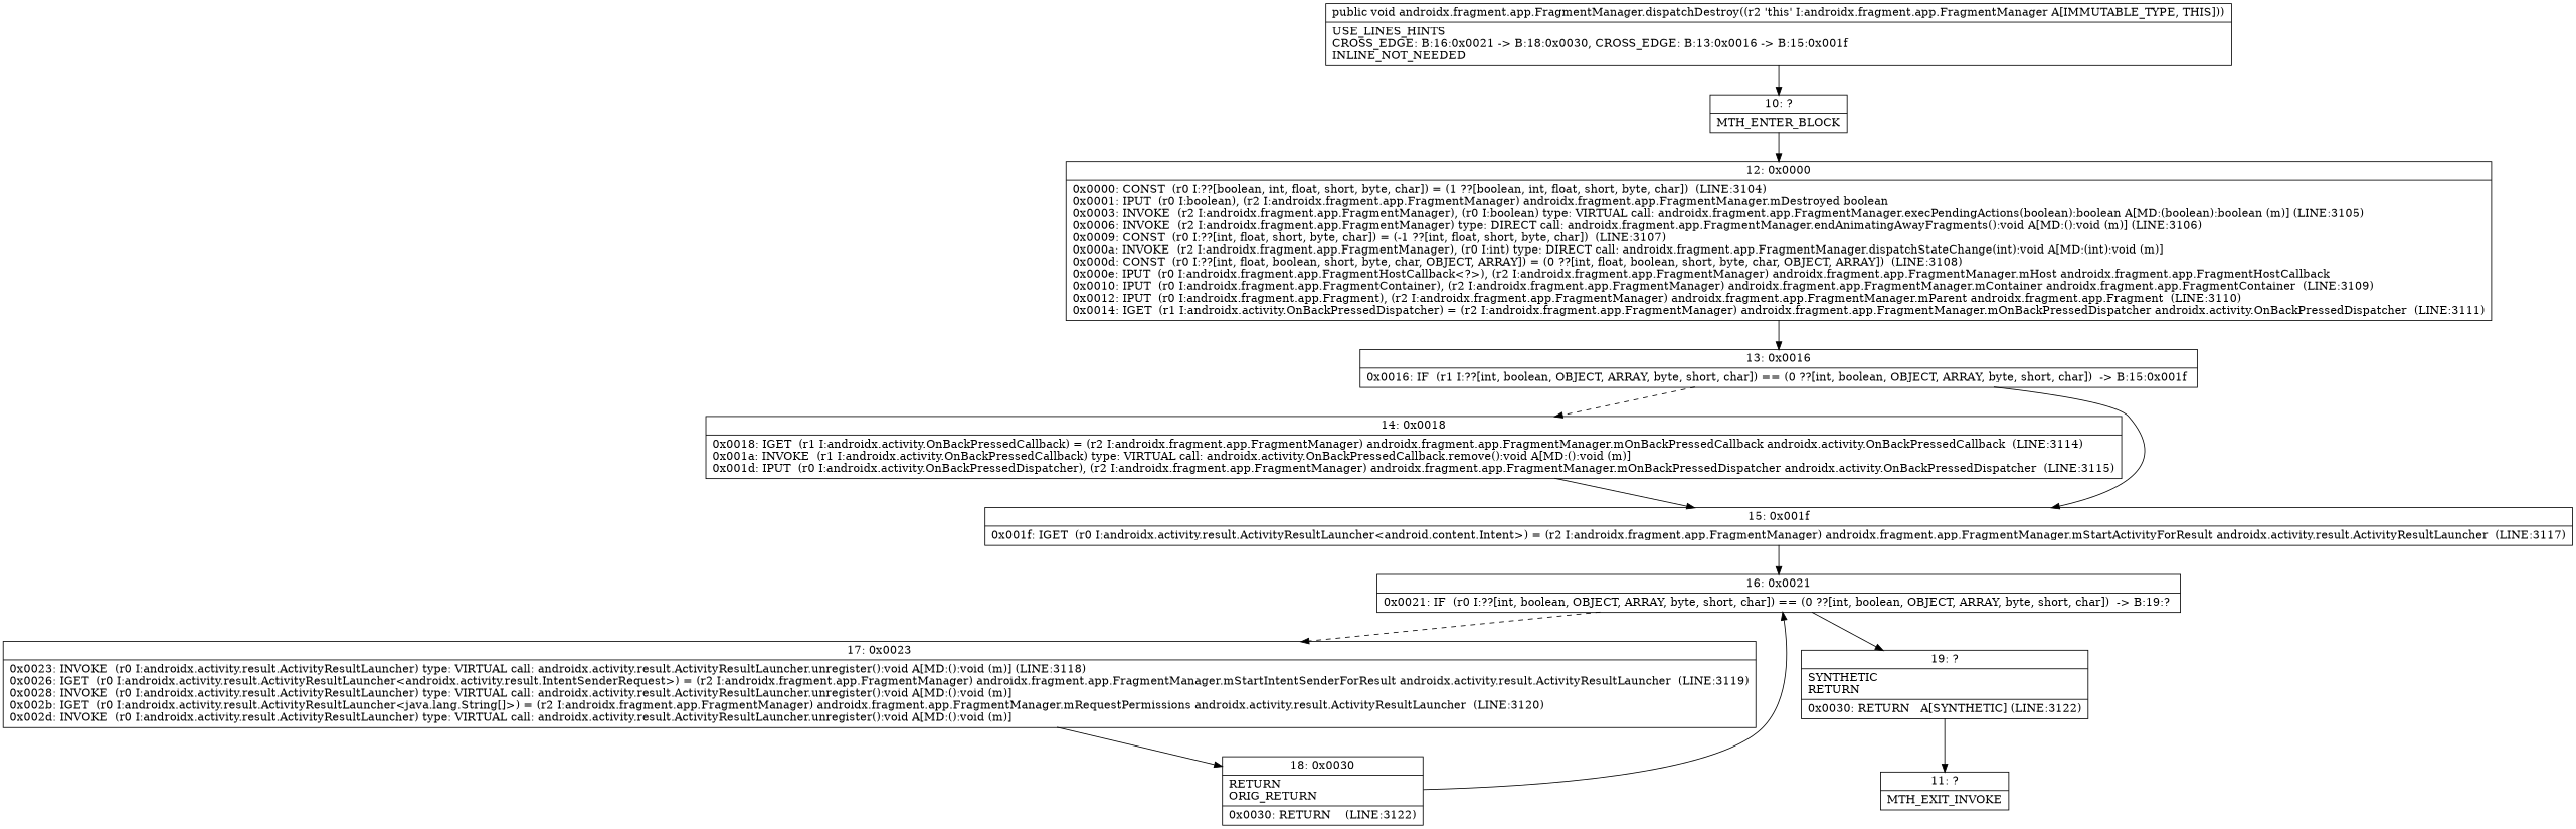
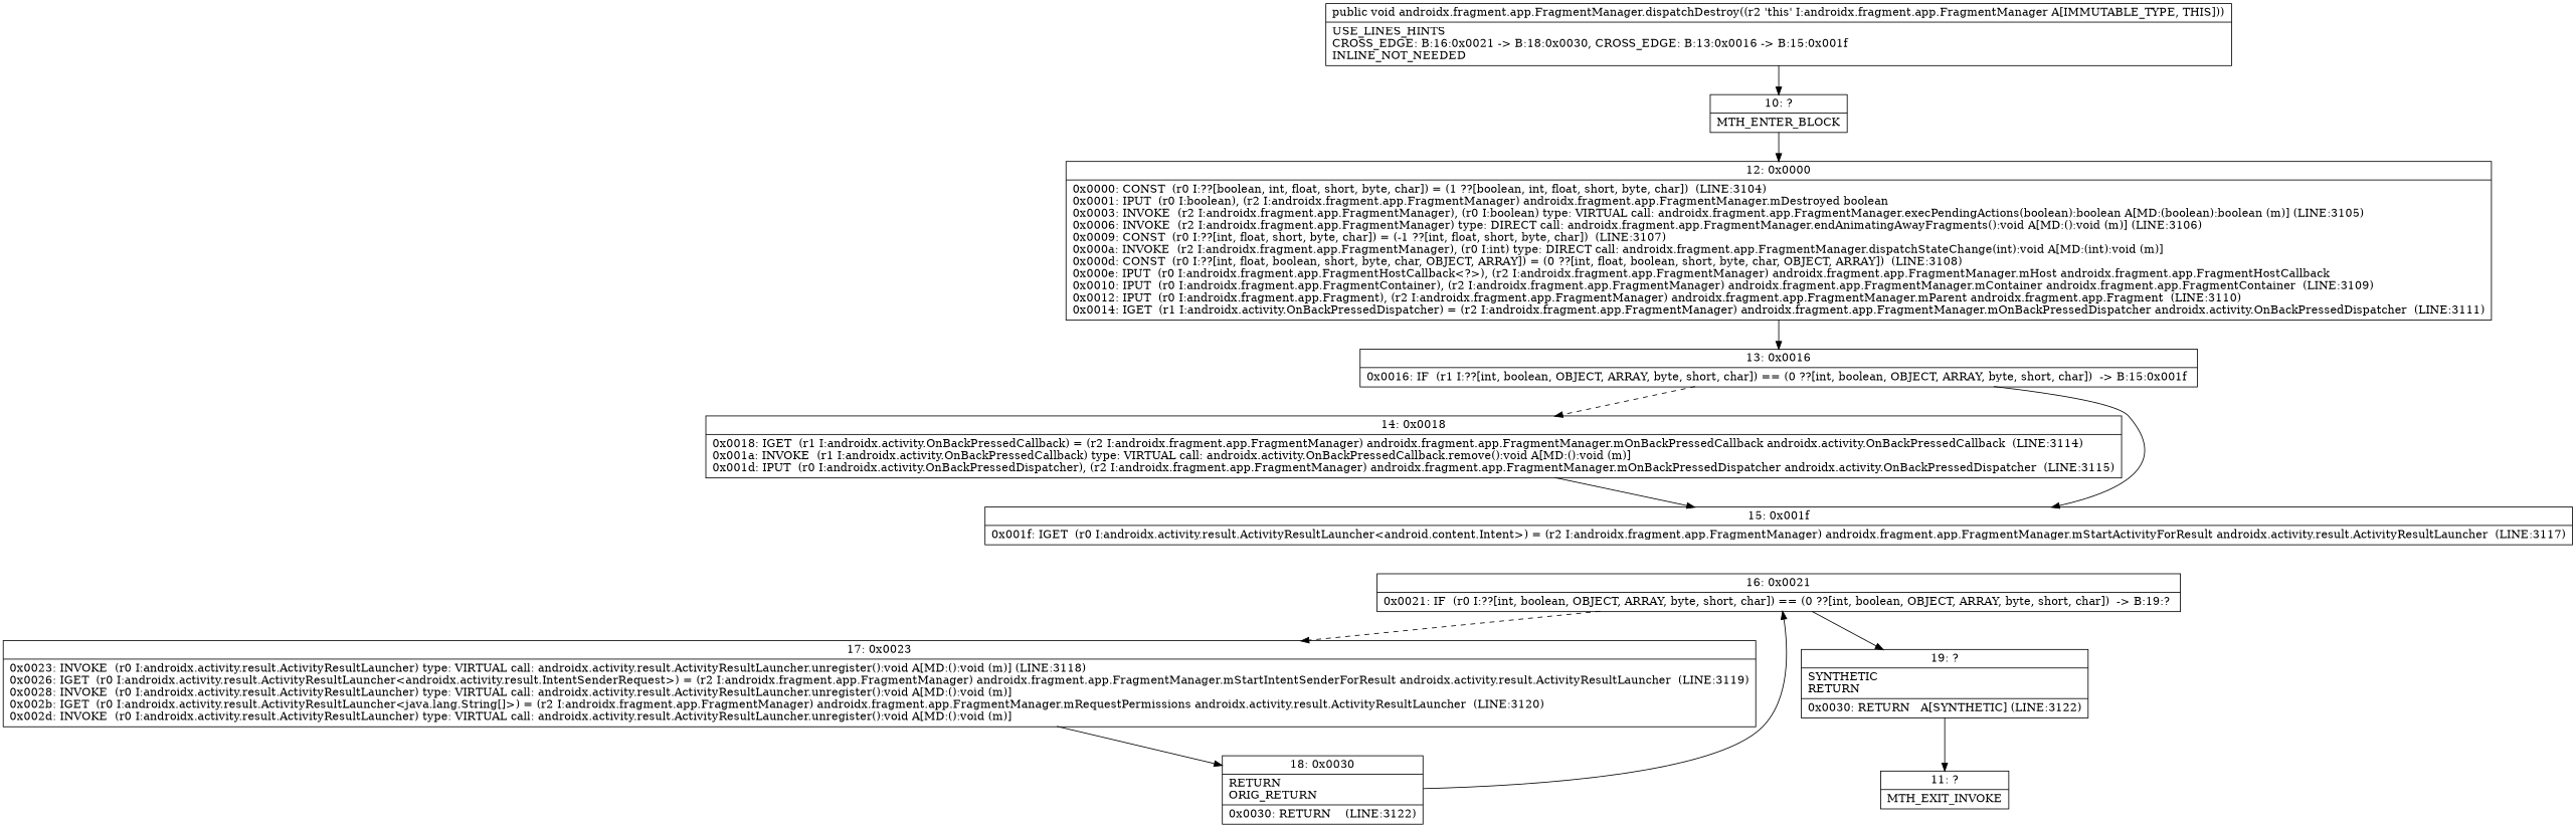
  digraph {
    node [shape=record]
    n1 [label="{10\:\ ?|MTH_ENTER_BLOCK\l}"]
    n2 [label="{12\:\ 0x0000|0x0000: CONST  (r0 I:??[boolean, int, float, short, byte, char]) = (1 ??[boolean, int, float, short, byte, char])  (LINE:3104)\l0x0001: IPUT  (r0 I:boolean), (r2 I:androidx.fragment.app.FragmentManager) androidx.fragment.app.FragmentManager.mDestroyed boolean \l0x0003: INVOKE  (r2 I:androidx.fragment.app.FragmentManager), (r0 I:boolean) type: VIRTUAL call: androidx.fragment.app.FragmentManager.execPendingActions(boolean):boolean A[MD:(boolean):boolean (m)] (LINE:3105)\l0x0006: INVOKE  (r2 I:androidx.fragment.app.FragmentManager) type: DIRECT call: androidx.fragment.app.FragmentManager.endAnimatingAwayFragments():void A[MD:():void (m)] (LINE:3106)\l0x0009: CONST  (r0 I:??[int, float, short, byte, char]) = (\-1 ??[int, float, short, byte, char])  (LINE:3107)\l0x000a: INVOKE  (r2 I:androidx.fragment.app.FragmentManager), (r0 I:int) type: DIRECT call: androidx.fragment.app.FragmentManager.dispatchStateChange(int):void A[MD:(int):void (m)]\l0x000d: CONST  (r0 I:??[int, float, boolean, short, byte, char, OBJECT, ARRAY]) = (0 ??[int, float, boolean, short, byte, char, OBJECT, ARRAY])  (LINE:3108)\l0x000e: IPUT  (r0 I:androidx.fragment.app.FragmentHostCallback\<?\>), (r2 I:androidx.fragment.app.FragmentManager) androidx.fragment.app.FragmentManager.mHost androidx.fragment.app.FragmentHostCallback \l0x0010: IPUT  (r0 I:androidx.fragment.app.FragmentContainer), (r2 I:androidx.fragment.app.FragmentManager) androidx.fragment.app.FragmentManager.mContainer androidx.fragment.app.FragmentContainer  (LINE:3109)\l0x0012: IPUT  (r0 I:androidx.fragment.app.Fragment), (r2 I:androidx.fragment.app.FragmentManager) androidx.fragment.app.FragmentManager.mParent androidx.fragment.app.Fragment  (LINE:3110)\l0x0014: IGET  (r1 I:androidx.activity.OnBackPressedDispatcher) = (r2 I:androidx.fragment.app.FragmentManager) androidx.fragment.app.FragmentManager.mOnBackPressedDispatcher androidx.activity.OnBackPressedDispatcher  (LINE:3111)\l}"]
    n3 [label="{13\:\ 0x0016|0x0016: IF  (r1 I:??[int, boolean, OBJECT, ARRAY, byte, short, char]) == (0 ??[int, boolean, OBJECT, ARRAY, byte, short, char])  \-\> B:15:0x001f \l}"]
    n4 [label="{14\:\ 0x0018|0x0018: IGET  (r1 I:androidx.activity.OnBackPressedCallback) = (r2 I:androidx.fragment.app.FragmentManager) androidx.fragment.app.FragmentManager.mOnBackPressedCallback androidx.activity.OnBackPressedCallback  (LINE:3114)\l0x001a: INVOKE  (r1 I:androidx.activity.OnBackPressedCallback) type: VIRTUAL call: androidx.activity.OnBackPressedCallback.remove():void A[MD:():void (m)]\l0x001d: IPUT  (r0 I:androidx.activity.OnBackPressedDispatcher), (r2 I:androidx.fragment.app.FragmentManager) androidx.fragment.app.FragmentManager.mOnBackPressedDispatcher androidx.activity.OnBackPressedDispatcher  (LINE:3115)\l}"]
    n5 [label="{15\:\ 0x001f|0x001f: IGET  (r0 I:androidx.activity.result.ActivityResultLauncher\<android.content.Intent\>) = (r2 I:androidx.fragment.app.FragmentManager) androidx.fragment.app.FragmentManager.mStartActivityForResult androidx.activity.result.ActivityResultLauncher  (LINE:3117)\l}"]
    n6 [label="{16\:\ 0x0021|0x0021: IF  (r0 I:??[int, boolean, OBJECT, ARRAY, byte, short, char]) == (0 ??[int, boolean, OBJECT, ARRAY, byte, short, char])  \-\> B:19:? \l}"]
    n7 [label="{17\:\ 0x0023|0x0023: INVOKE  (r0 I:androidx.activity.result.ActivityResultLauncher) type: VIRTUAL call: androidx.activity.result.ActivityResultLauncher.unregister():void A[MD:():void (m)] (LINE:3118)\l0x0026: IGET  (r0 I:androidx.activity.result.ActivityResultLauncher\<androidx.activity.result.IntentSenderRequest\>) = (r2 I:androidx.fragment.app.FragmentManager) androidx.fragment.app.FragmentManager.mStartIntentSenderForResult androidx.activity.result.ActivityResultLauncher  (LINE:3119)\l0x0028: INVOKE  (r0 I:androidx.activity.result.ActivityResultLauncher) type: VIRTUAL call: androidx.activity.result.ActivityResultLauncher.unregister():void A[MD:():void (m)]\l0x002b: IGET  (r0 I:androidx.activity.result.ActivityResultLauncher\<java.lang.String[]\>) = (r2 I:androidx.fragment.app.FragmentManager) androidx.fragment.app.FragmentManager.mRequestPermissions androidx.activity.result.ActivityResultLauncher  (LINE:3120)\l0x002d: INVOKE  (r0 I:androidx.activity.result.ActivityResultLauncher) type: VIRTUAL call: androidx.activity.result.ActivityResultLauncher.unregister():void A[MD:():void (m)]\l}"]
    n8 [label="{19\:\ ?|SYNTHETIC\lRETURN\l|0x0030: RETURN   A[SYNTHETIC] (LINE:3122)\l}"]
    n9 [label="{18\:\ 0x0030|RETURN\lORIG_RETURN\l|0x0030: RETURN    (LINE:3122)\l}"]
    n10 [label="{11\:\ ?|MTH_EXIT_INVOKE\l}"]
    n11 [label="{public void androidx.fragment.app.FragmentManager.dispatchDestroy((r2 'this' I:androidx.fragment.app.FragmentManager A[IMMUTABLE_TYPE, THIS]))  | USE_LINES_HINTS\lCROSS_EDGE: B:16:0x0021 \-\> B:18:0x0030, CROSS_EDGE: B:13:0x0016 \-\> B:15:0x001f\lINLINE_NOT_NEEDED\l}"]
    n1 -> n2
    n2 -> n3
    n3 -> n4 [style=dashed]
    n3 -> n5
    n4 -> n5
-   n5 -> n6
    n6 -> n7 [style=dashed]
    n6 -> n8
    n7 -> n9
    n8 -> n10
    n9 -> n6
    n11 -> n1
  }
